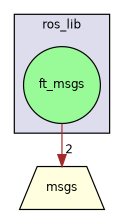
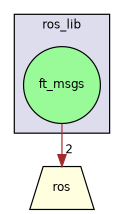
  digraph {
    compound=true
    node [fontname=Helvetica fontsize=10 style=filled]
    n1 [fillcolor=palegreen label=ft_msgs pencolor=black shape=circle]
-   n2 [label=msgs shape=trapezium fillcolor=lightyellow]
+   n2 [label=ros shape=trapezium fillcolor=lightyellow]
    subgraph cluster_1 {
      bgcolor="#ddddee"
      fontname=Helvetica
      fontsize=10
      label=ros_lib
      pencolor=black
      n1
    }
    n1 -> n2 [headlabel=2 labeldistance=1.5 labelfontname=Helvetica labelfontsize=10 color=brown]
  }
